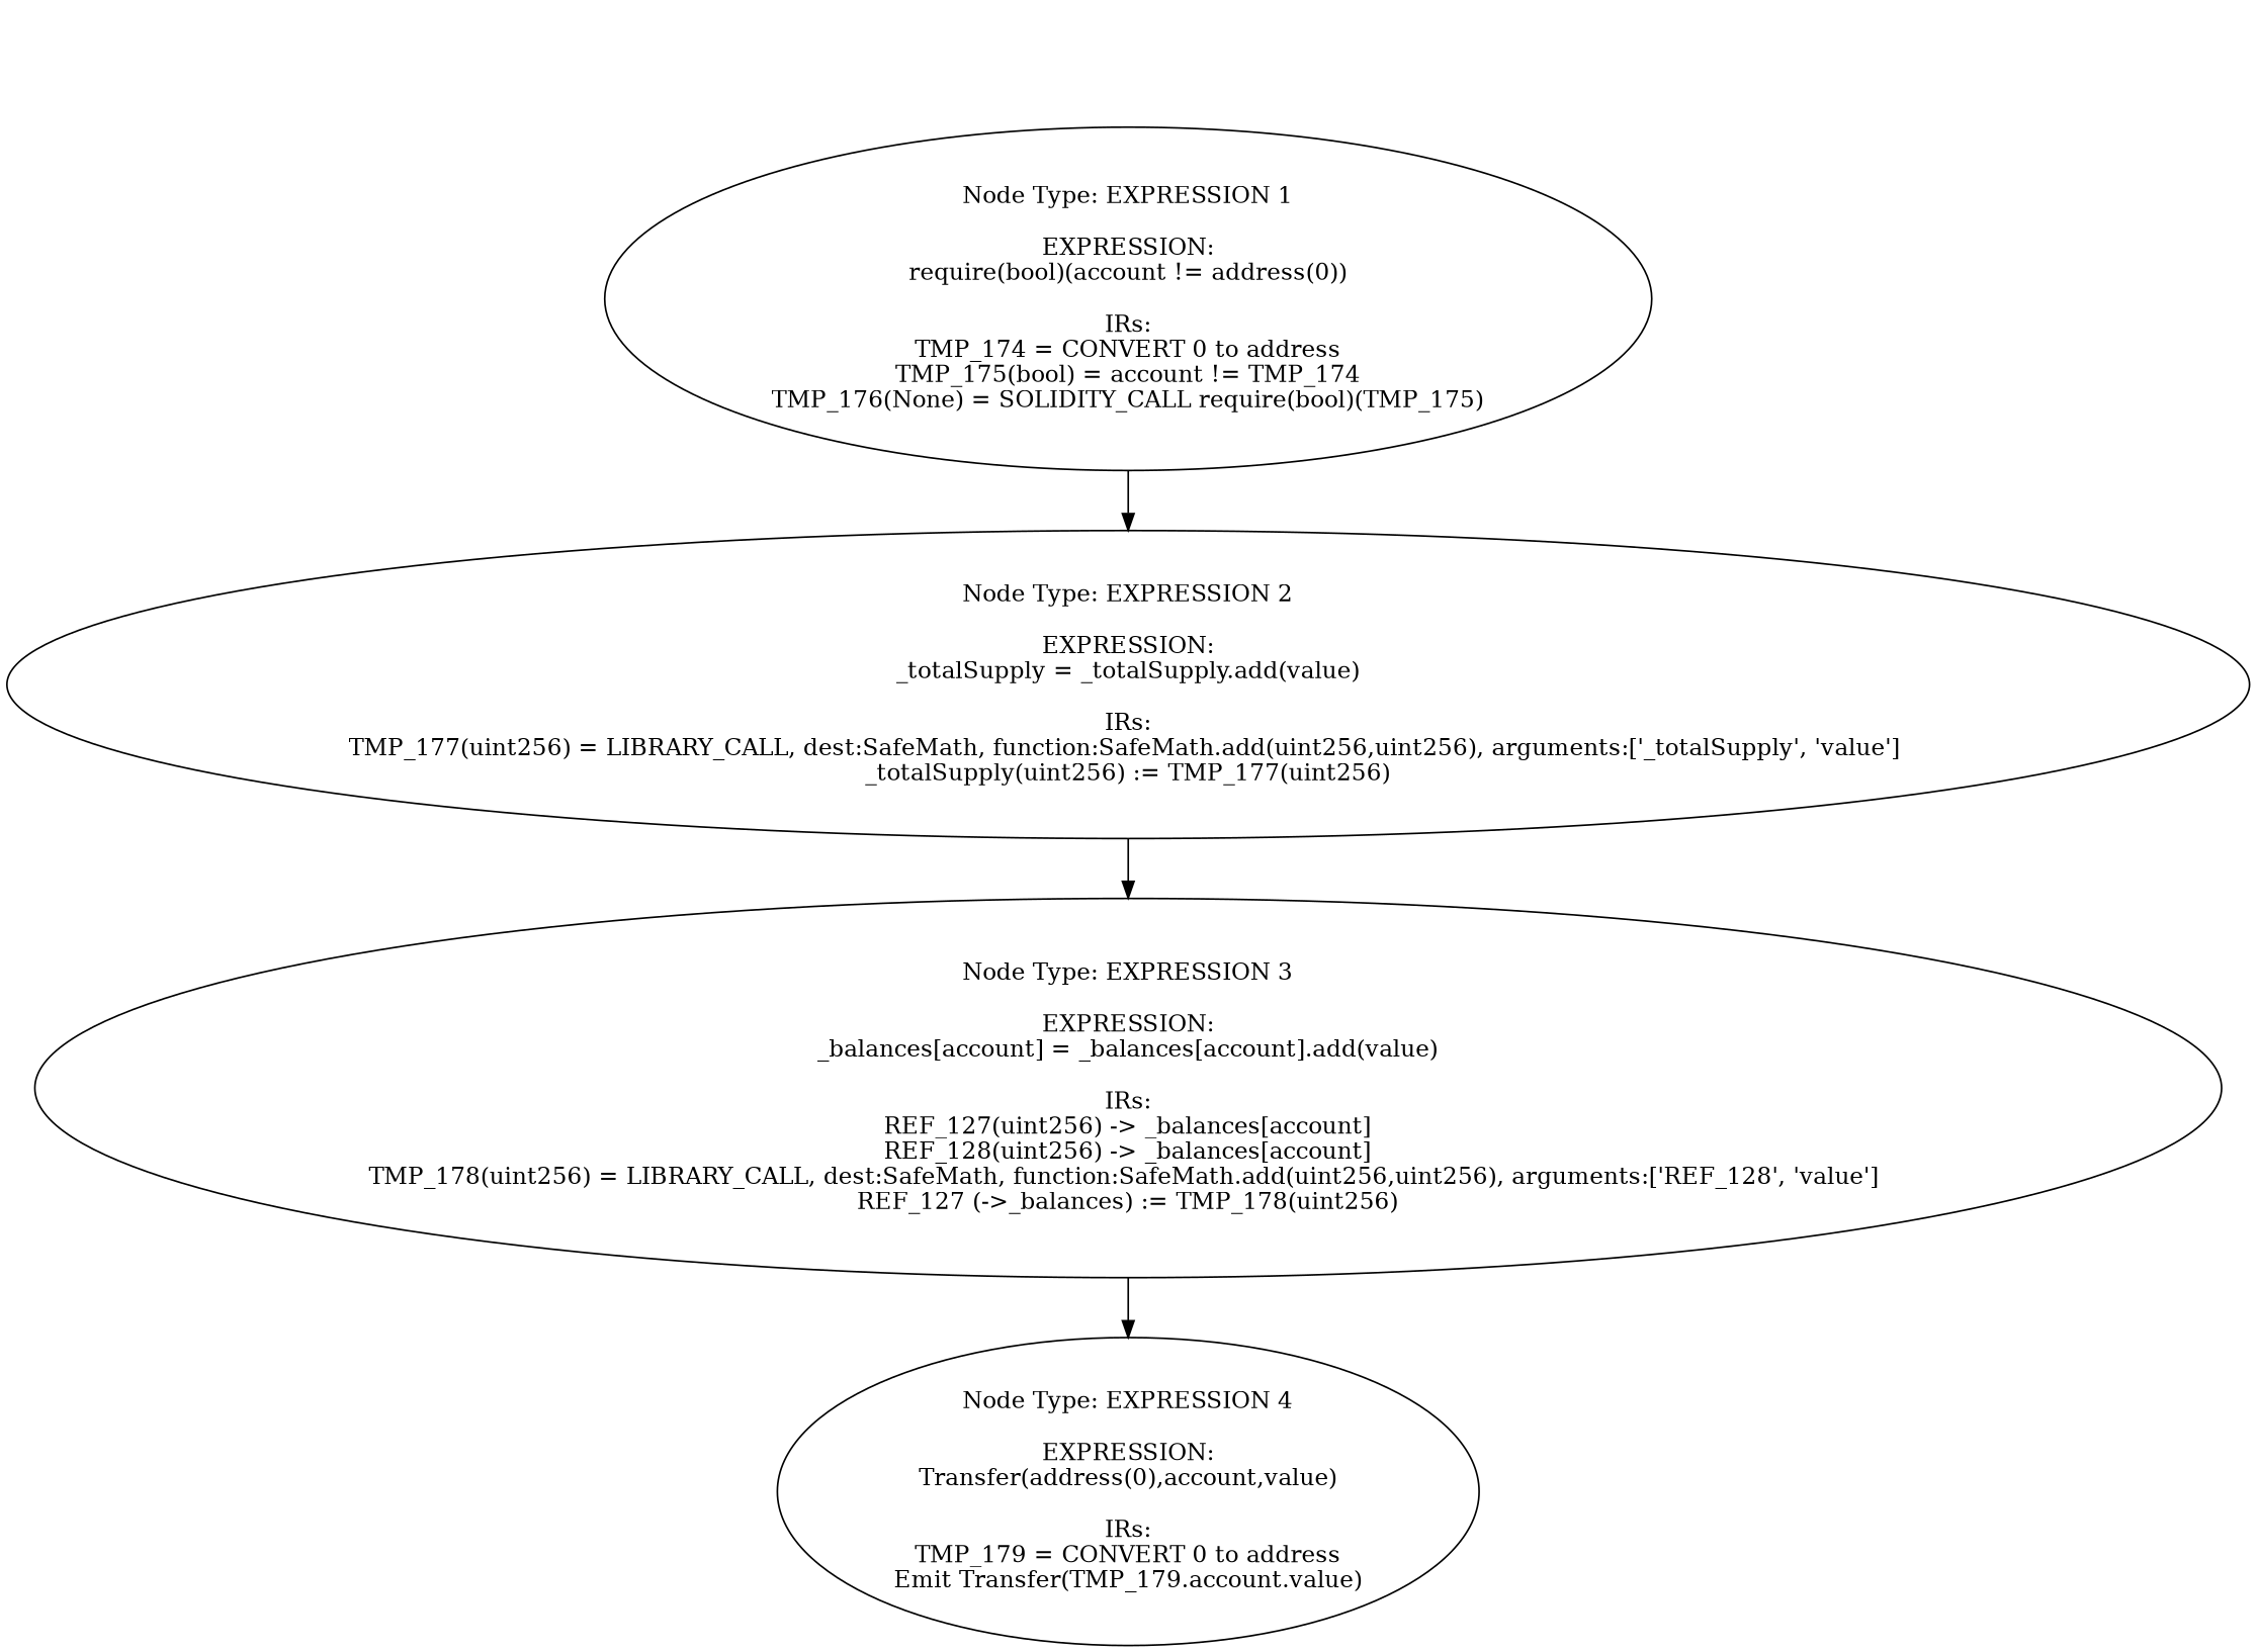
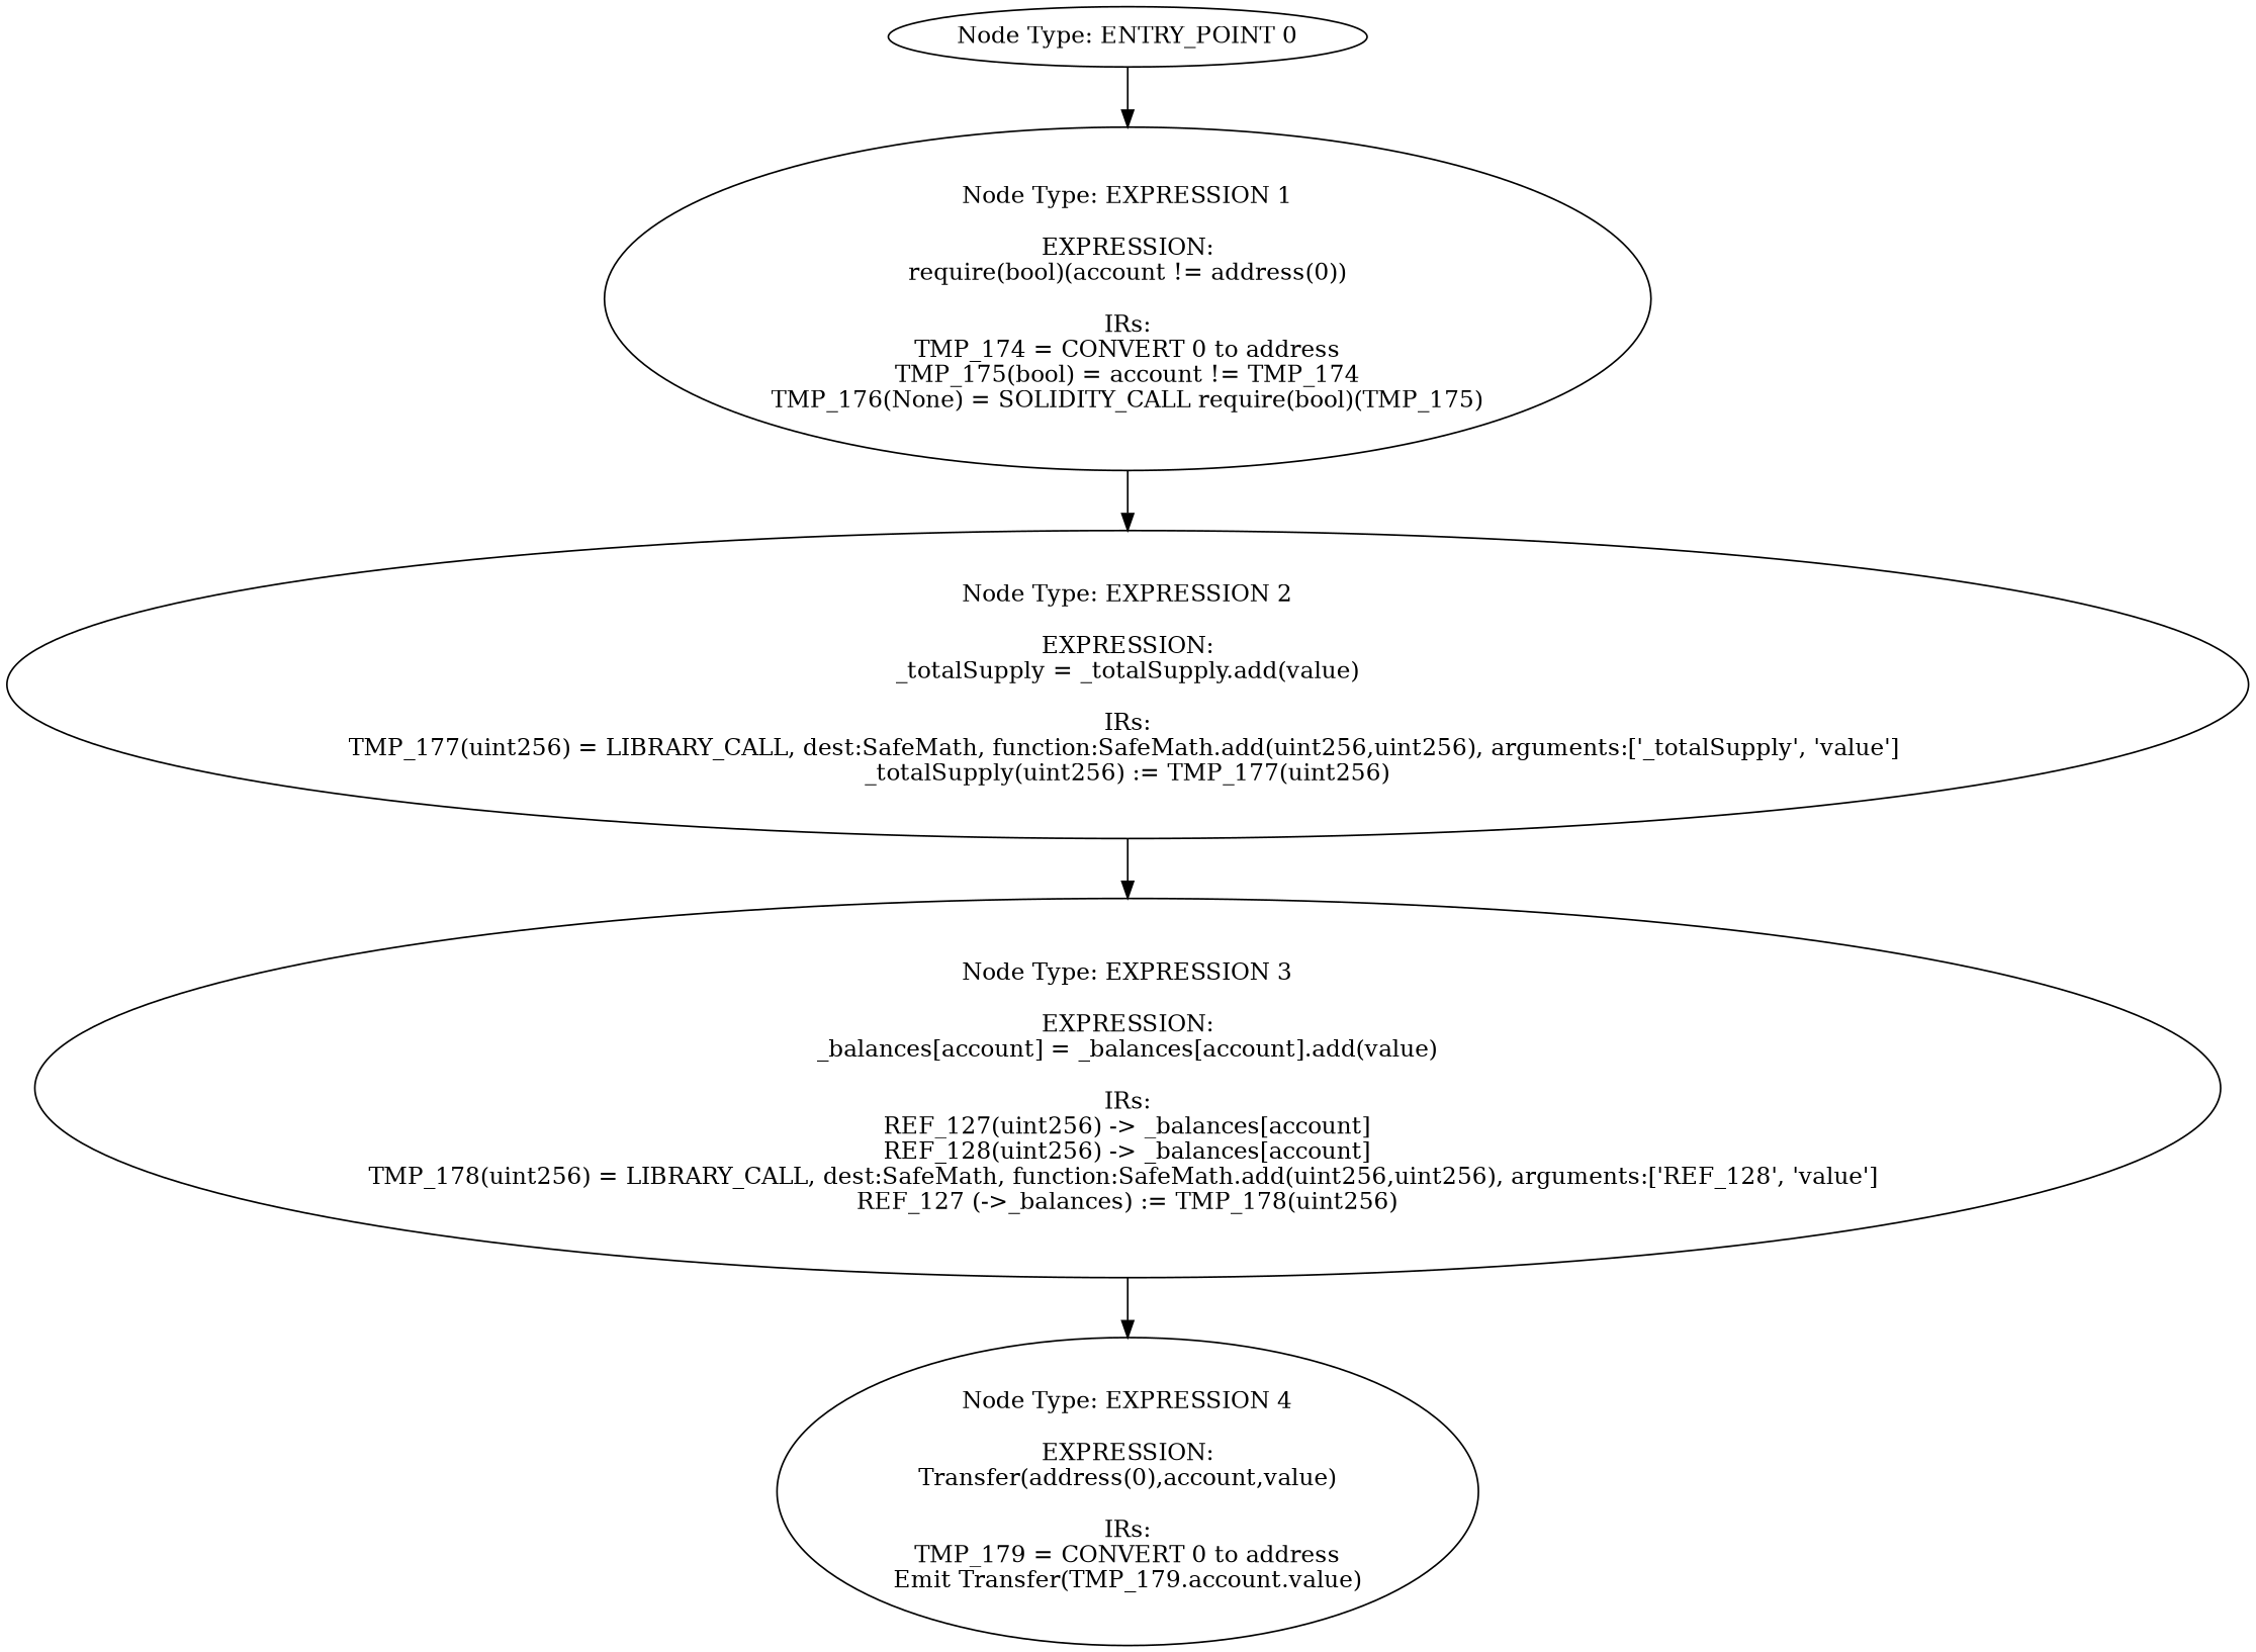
  digraph {
+   n1 [label="Node Type: ENTRY_POINT 0\n"]
    n2 [label="Node Type: EXPRESSION 1\n\nEXPRESSION:\nrequire(bool)(account != address(0))\n\nIRs:\nTMP_174 = CONVERT 0 to address\nTMP_175(bool) = account != TMP_174\nTMP_176(None) = SOLIDITY_CALL require(bool)(TMP_175)"]
    n3 [label="Node Type: EXPRESSION 2\n\nEXPRESSION:\n_totalSupply = _totalSupply.add(value)\n\nIRs:\nTMP_177(uint256) = LIBRARY_CALL, dest:SafeMath, function:SafeMath.add(uint256,uint256), arguments:['_totalSupply', 'value'] \n_totalSupply(uint256) := TMP_177(uint256)"]
    n4 [label="Node Type: EXPRESSION 3\n\nEXPRESSION:\n_balances[account] = _balances[account].add(value)\n\nIRs:\nREF_127(uint256) -> _balances[account]\nREF_128(uint256) -> _balances[account]\nTMP_178(uint256) = LIBRARY_CALL, dest:SafeMath, function:SafeMath.add(uint256,uint256), arguments:['REF_128', 'value'] \nREF_127 (->_balances) := TMP_178(uint256)"]
    n5 [label="Node Type: EXPRESSION 4\n\nEXPRESSION:\nTransfer(address(0),account,value)\n\nIRs:\nTMP_179 = CONVERT 0 to address\nEmit Transfer(TMP_179.account.value)"]
+   n1 -> n2
    n2 -> n3
    n3 -> n4
    n4 -> n5
  }
